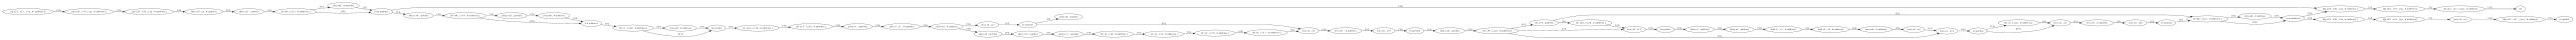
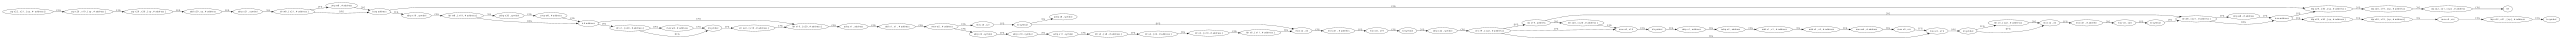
  digraph {
    fontname="Open Sans"
    rankdir=LR
    node [fontname="Open Sans"]
    edge [fontname="Open Sans"]
    n1 [label="stp x22 , x21 , [ sp , #- address ]!"]
    n2 [label="stp x20 , x19 , [ sp , # address ]"]
    n3 [label="stp x29 , x30 , [ sp , # address ]"]
    n4 [label="add x29 , sp , # address"]
    n5 [label="adrp x21 , symbol"]
    n6 [label="ldr w8 , [ x21 , # address ]"]
    n7 [label="cmp w8 , # address"]
    n8 [label="b.eq address"]
    n9 [label="ldp x29 , x30 , [ sp , # address ]"]
    n10 [label="adrp x19 , symbol"]
    n11 [label="ldp x20 , x19 , [ sp , # address ]"]
    n12 [label="ldr w8 , [ x19 , # address ]"]
    n13 [label="ldp x22 , x21 , [ sp ] , # address"]
    n14 [label="adrp x20 , symbol"]
    n15 [label="b.lt address"]
    n16 [label=ret]
    n17 [label="cmp w8 , # address"]
    n18 [label="ldr x19 , [ x20 , # address ]"]
    n19 [label="ldr x1 , [ x20 , # address ]"]
    n20 [label="adrp x1 , address"]
    n21 [label="mov w0 , # address"]
    n22 [label="bl symbol"]
    n23 [label="add x1 , x1 , # address"]
    n24 [label="str wzr , [ x19 , # address ]"]
    n25 [label="mov w2 , # address"]
    n26 [label="mov x0 , xzr"]
    n27 [label="adrp x9 , symbol"]
    n28 [label="bl symbol"]
    n29 [label="adrp x8 , symbol"]
    n30 [label="mov x2 , x0"]
    n31 [label="mov w1 , # address"]
    n32 [label="adrp x10 , symbol"]
    n33 [label="adrp x11 , symbol"]
    n34 [label="ldr x3 , [ x8 , # address ]"]
    n35 [label="ldr x4 , [ x9 , # address ]"]
    n36 [label="ldr x5 , [ x10 , # address ]"]
    n37 [label="ldr x6 , [ x11 , # address ]"]
    n38 [label="mov x0 , x19"]
    n39 [label="bl symbol"]
    n40 [label="adrp x22 , symbol"]
    n41 [label="ldr x19 , [ x22 , # address ]"]
    n42 [label="cbz x19 , address"]
    n43 [label="mov x0 , x19"]
    n44 [label="mov x3 , x19"]
    n45 [label="ldr w8 , [ x21 , # address ]"]
    n46 [label="ldr x20 , [ x20 , # address ]"]
    n47 [label="bl symbol"]
    n48 [label="bl symbol"]
    n49 [label="cmp w8 , # address"]
    n50 [label="b.ne address"]
    n51 [label="ldp x29 , x30 , [ sp , # address ]"]
    n52 [label="ldp x20 , x19 , [ sp , # address ]"]
    n53 [label="mov x0 , xzr"]
    n54 [label="adrp x1 , address"]
    n55 [label="adrp x2 , address"]
    n56 [label="add x1 , x1 , # address"]
    n57 [label="add x2 , x2 , # address"]
    n58 [label="mov w4 , # address"]
    n59 [label="mov x0 , xzr"]
    n60 [label="ldr x3 , [ x22 , # address ]"]
    n61 [label="mov x2 , x0"]
    n62 [label="mov w1 , # address"]
    n63 [label="mov x0 , x20"]
    n64 [label="bl symbol"]
    n65 [label="ldp x22 , x21 , [ sp ] , # address"]
    n66 [label="b symbol"]
    n1 -> n2 [label=CFG]
    n2 -> n3 [label=CFG]
    n3 -> n4 [label=CFG]
    n4 -> n5 [label=CFG]
    n5 -> n6 [label=CFG]
    n6 -> n7 [label=CFG]
    n6 -> n8 [label=DFG]
    n7 -> n8 [label=CFG]
    n8 -> n9 [label=CFG]
    n8 -> n10 [label=CFG]
    n9 -> n11 [label=CFG]
    n10 -> n12 [label=CFG]
    n11 -> n13 [label=CFG]
    n12 -> n14 [label=CFG]
    n12 -> n15 [label=DFG]
    n13 -> n16 [label=CFG]
    n14 -> n17 [label=CFG]
+   n15 -> n18 [label=CFG]
    n15 -> n19 [label=CFG]
    n17 -> n15 [label=CFG]
    n18 -> n20 [label=CFG]
    n19 -> n21 [label=DFG]
    n19 -> n22 [label=DFG]
    n20 -> n23 [label=CFG]
    n21 -> n22 [label=CFG]
    n22 -> n24 [label=CFG]
    n23 -> n25 [label=CFG]
    n24 -> n18 [label=CFG]
    n25 -> n26 [label=CFG]
    n25 -> n27 [label=CFG]
    n26 -> n28 [label=CFG]
    n27 -> n32 [label=CFG]
    n28 -> n29 [label=CFG]
    n28 -> n30 [label=DFG]
    n30 -> n31 [label=CFG]
    n31 -> n38 [label=CFG]
    n32 -> n33 [label=CFG]
    n33 -> n34 [label=CFG]
    n34 -> n35 [label=CFG]
    n35 -> n36 [label=CFG]
    n36 -> n37 [label=CFG]
    n37 -> n30 [label=CFG]
    n38 -> n39 [label=CFG]
    n39 -> n40 [label=CFG]
    n40 -> n41 [label=CFG]
    n41 -> n42 [label=DFG]
    n41 -> n43 [label=DFG]
    n41 -> n44 [label=CFG]
    n42 -> n45 [label=CFG]
    n42 -> n46 [label=CFG]
    n43 -> n47 [label=CFG]
    n44 -> n48 [label=DFG]
    n45 -> n49 [label=CFG]
    n45 -> n50 [label=DFG]
    n46 -> n43 [label=CFG]
    n47 -> n54 [label=CFG]
    n48 -> n60 [label=CFG]
    n48 -> n61 [label=DFG]
    n49 -> n50 [label=CFG]
    n50 -> n9 [label=CFG]
    n50 -> n51 [label=CFG]
    n51 -> n52 [label=CFG]
    n52 -> n53 [label=CFG]
    n53 -> n65 [label=CFG]
    n54 -> n55 [label=CFG]
    n55 -> n56 [label=CFG]
    n56 -> n57 [label=CFG]
    n57 -> n58 [label=CFG]
    n58 -> n59 [label=CFG]
    n59 -> n44 [label=CFG]
    n60 -> n61 [label=CFG]
    n61 -> n62 [label=CFG]
    n62 -> n63 [label=CFG]
    n63 -> n64 [label=CFG]
    n64 -> n45 [label=CFG]
    n65 -> n66 [label=CFG]
  }
